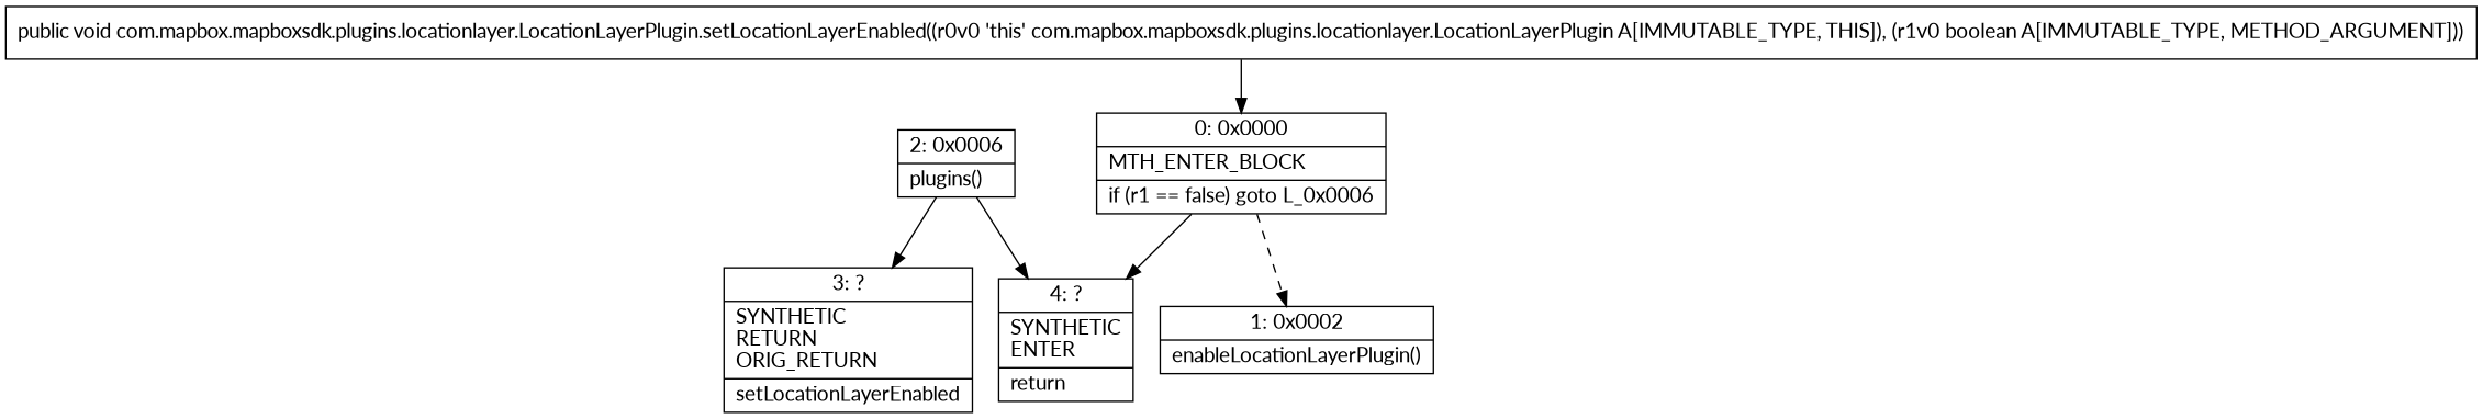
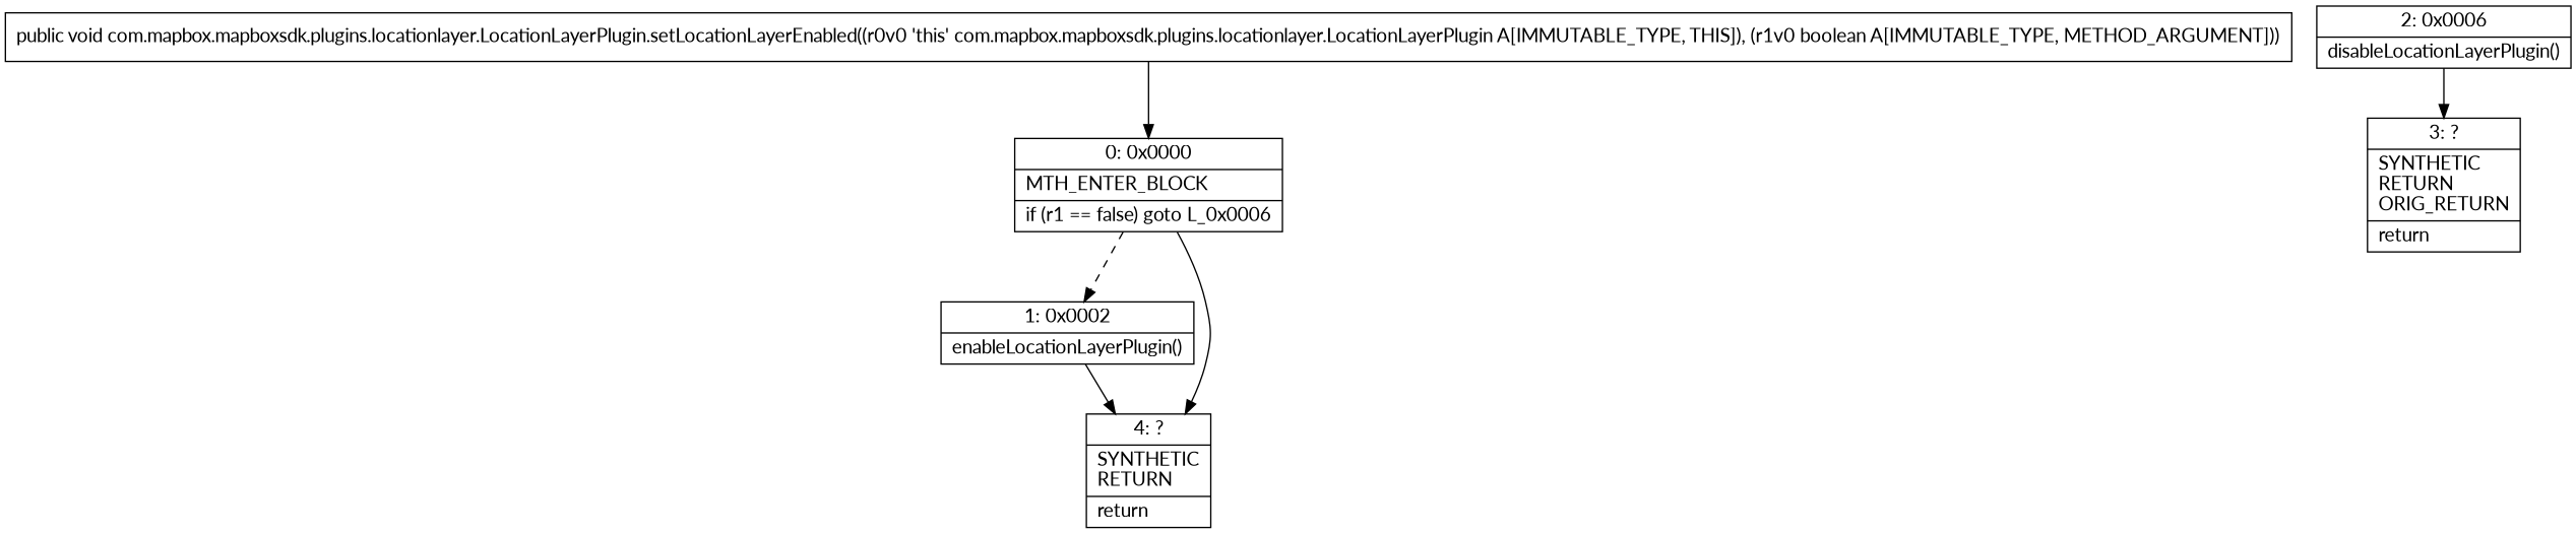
  digraph {
    fontname=Lato
    node [fontname=Lato shape=record]
    edge [fontname=Lato]
    n1 [label="{0\:\ 0x0000|MTH_ENTER_BLOCK\l|if (r1 == false) goto L_0x0006\l}"]
    n2 [label="{1\:\ 0x0002|enableLocationLayerPlugin()\l}"]
-   n3 [label="{4\:\ ?|SYNTHETIC\lENTER\l|return\l}"]
-   n4 [label="{2\:\ 0x0006|plugins()\l}"]
-   n5 [label="{3\:\ ?|SYNTHETIC\lRETURN\lORIG_RETURN\l|setLocationLayerEnabled\l}"]
+   n3 [label="{4\:\ ?|SYNTHETIC\lRETURN\l|return\l}"]
+   n4 [label="{2\:\ 0x0006|disableLocationLayerPlugin()\l}"]
+   n5 [label="{3\:\ ?|SYNTHETIC\lRETURN\lORIG_RETURN\l|return\l}"]
    n6 [label="{public void com.mapbox.mapboxsdk.plugins.locationlayer.LocationLayerPlugin.setLocationLayerEnabled((r0v0 'this' com.mapbox.mapboxsdk.plugins.locationlayer.LocationLayerPlugin A[IMMUTABLE_TYPE, THIS]), (r1v0 boolean A[IMMUTABLE_TYPE, METHOD_ARGUMENT])) }"]
    n1 -> n2 [style=dashed]
    n1 -> n3
-   n4 -> n3
+   n2 -> n3
    n4 -> n5
    n6 -> n1
  }
